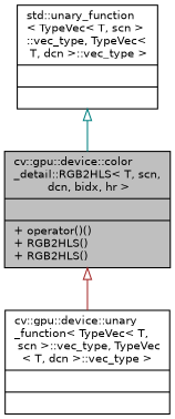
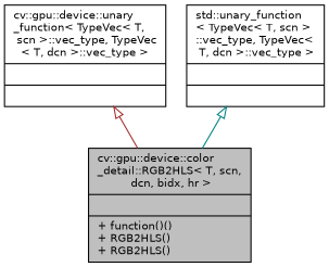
  digraph {
    node [color=black fillcolor=white fontname=Helvetica fontsize=10 shape=record style=filled]
    edge [arrowtail=onormal dir=back fontname=Helvetica fontsize=10 labelfontname=Helvetica labelfontsize=10 style=solid]
-   n1 [fillcolor=grey75 fontcolor=black height=0.2 label="{cv::gpu::device::color\l_detail::RGB2HLS\< T, scn,\l dcn, bidx, hr \>\n||+ operator()()\l+ RGB2HLS()\l+ RGB2HLS()\l}" width=0.4]
+   n1 [fillcolor=grey75 fontcolor=black height=0.2 label="{cv::gpu::device::color\l_detail::RGB2HLS\< T, scn,\l dcn, bidx, hr \>\n||+ function()()\l+ RGB2HLS()\l+ RGB2HLS()\l}" width=0.4]
    n2 [height=0.2 label="{cv::gpu::device::unary\l_function\< TypeVec\< T,\l scn \>::vec_type, TypeVec\l\< T, dcn \>::vec_type \>\n||}" width=0.4]
    n3 [height=0.2 label="{std::unary_function\l\< TypeVec\< T, scn \>\l::vec_type, TypeVec\<\l T, dcn \>::vec_type \>\n||}" width=0.4]
-   n1 -> n2 [color=brown]
+   n2 -> n1 [color=brown]
    n3 -> n1 [color=teal]
  }
